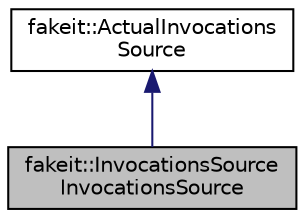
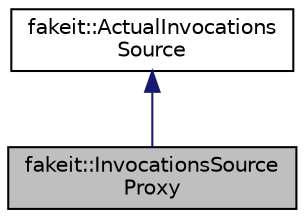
  digraph {
    node [color=black fontname=Helvetica fontsize=10 shape=record style=filled]
-   n1 [fillcolor=grey75 fontcolor=black height=0.2 label="fakeit::InvocationsSource\lInvocationsSource" width=0.4]
+   n1 [fillcolor=grey75 fontcolor=black height=0.2 label="fakeit::InvocationsSource\lProxy" width=0.4]
    n2 [fillcolor=white height=0.2 label="fakeit::ActualInvocations\lSource" width=0.4]
    n2 -> n1 [color=midnightblue dir=back fontname=Helvetica fontsize=10 labelfontname=Helvetica labelfontsize=10 style=solid]
  }
